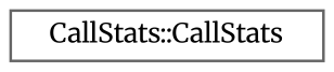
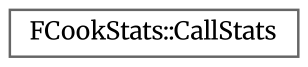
  digraph {
    rankdir=TB
    fontname=Merriweather
-   n1 [color=grey40 fillcolor=white fontname=Merriweather fontsize=10 height=0.2 label="CallStats::CallStats" shape=box style=filled width=0.4]
+   n1 [color=grey40 fillcolor=white fontname=Merriweather fontsize=10 height=0.2 label="FCookStats::CallStats" shape=box style=filled width=0.4]
  }
